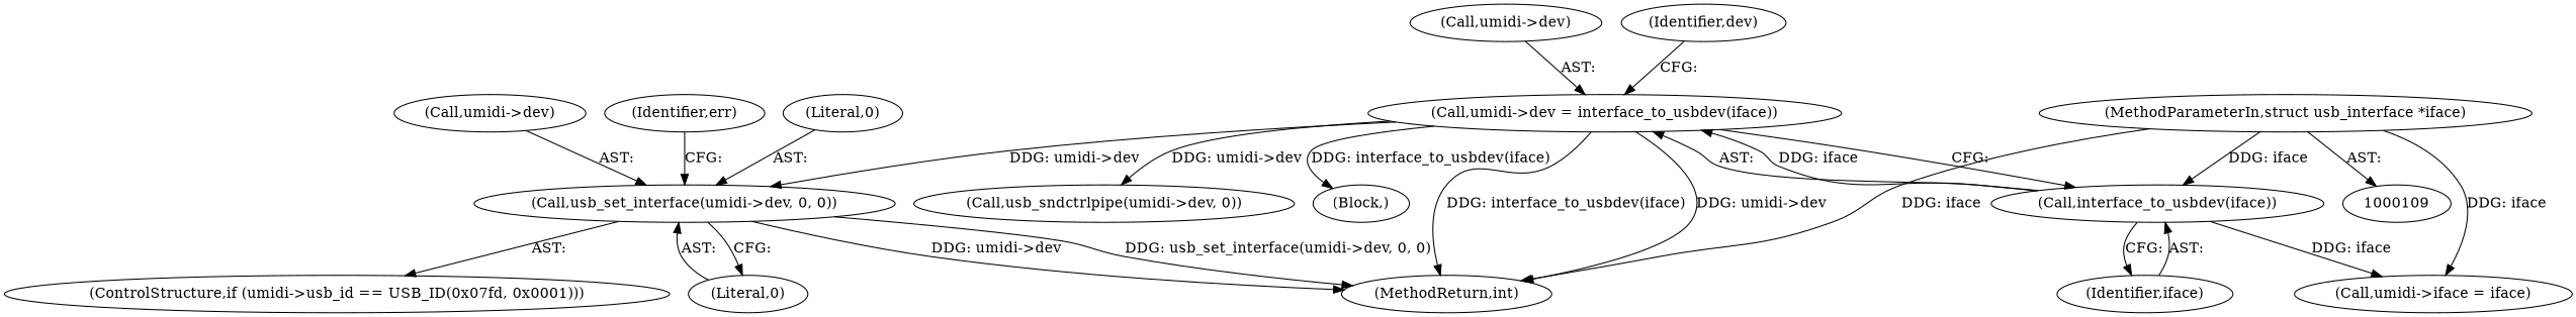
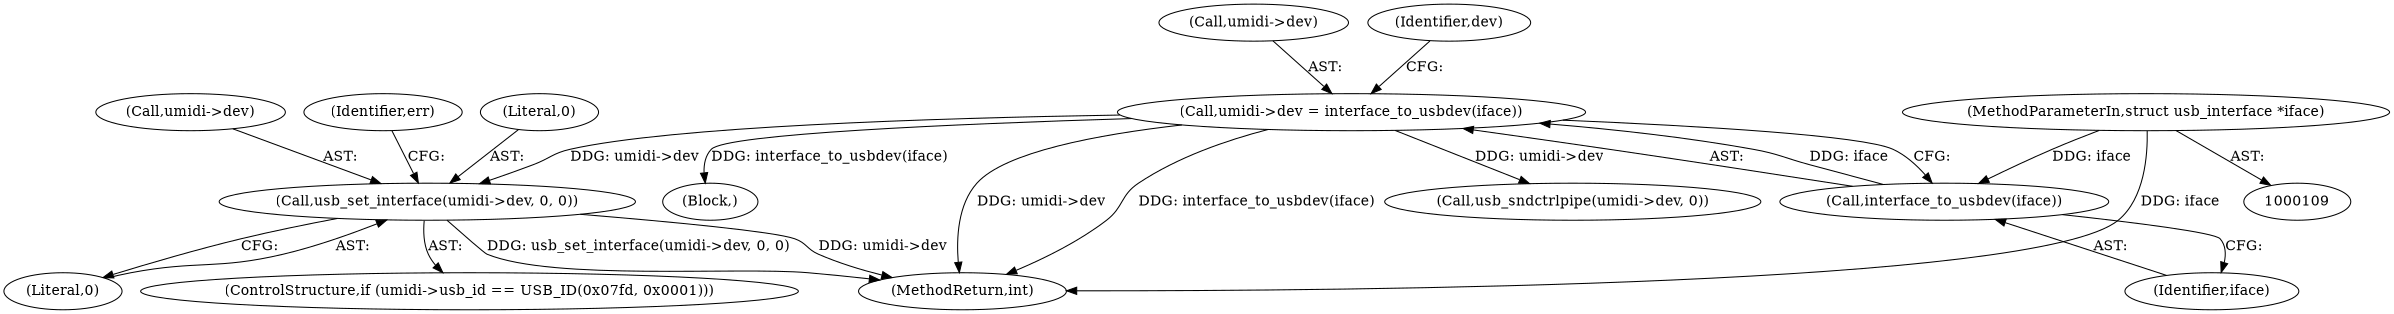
  digraph {
    n1 [label="(Call,usb_set_interface(umidi->dev, 0, 0))"]
    n2 [label="(ControlStructure,if (umidi->usb_id == USB_ID(0x07fd, 0x0001)))"]
    n3 [label="(MethodReturn,int)"]
    n4 [label="(Literal,0)"]
    n5 [label="(Call,umidi->dev = interface_to_usbdev(iface))"]
    n6 [label="(Call,interface_to_usbdev(iface))"]
    n7 [label="(Call,usb_sndctrlpipe(umidi->dev, 0))"]
    n8 [label="(Block,)"]
    n9 [label="(Identifier,iface)"]
-   n10 [label="(Call,umidi->iface = iface)"]
    n11 [label="(MethodParameterIn,struct usb_interface *iface)"]
    1000109
    n13 [label="(Call,umidi->dev)"]
    n14 [label="(Call,umidi->dev)"]
    n15 [label="(Identifier,err)"]
    n16 [label="(Identifier,dev)"]
    n17 [label="(Literal,0)"]
    n1 -> n2 [label="AST: "]
    n1 -> n3 [label="DDG: umidi->dev"]
    n1 -> n3 [label="DDG: usb_set_interface(umidi->dev, 0, 0)"]
    n1 -> n4 [label="CFG: "]
    n4 -> n1 [label="AST: "]
    n5 -> n1 [label="DDG: umidi->dev"]
    n5 -> n3 [label="DDG: umidi->dev"]
    n5 -> n3 [label="DDG: interface_to_usbdev(iface)"]
    n5 -> n6 [label="CFG: "]
    n5 -> n7 [label="DDG: umidi->dev"]
    n5 -> n8 [label="DDG: interface_to_usbdev(iface)"]
    n6 -> n5 [label="AST: "]
    n6 -> n5 [label="DDG: iface"]
    n6 -> n9 [label="CFG: "]
-   n6 -> n10 [label="DDG: iface"]
    n9 -> n6 [label="AST: "]
    n11 -> n3 [label="DDG: iface"]
    n11 -> n6 [label="DDG: iface"]
-   n11 -> n10 [label="DDG: iface"]
    n11 -> 1000109 [label="AST: "]
    n13 -> n1 [label="AST: "]
    n14 -> n5 [label="AST: "]
    n15 -> n1 [label="CFG: "]
    n16 -> n5 [label="CFG: "]
    n17 -> n1 [label="AST: "]
  }
